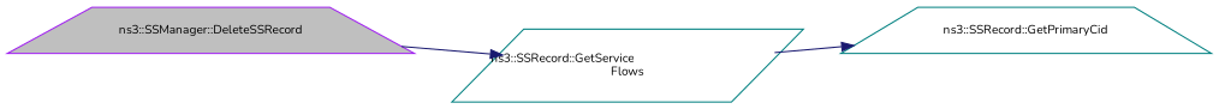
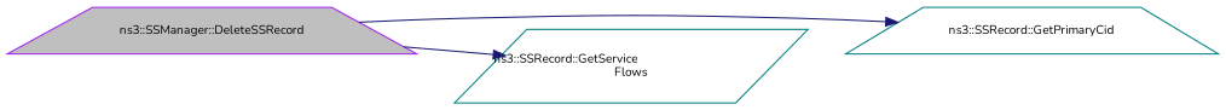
  digraph {
    fontname=Nunito
    rankdir=LR
    node [color=teal fillcolor=white fontname=Nunito fontsize=10 shape=trapezium style=filled]
    edge [color=midnightblue fontname=Nunito fontsize=10 labelfontname=Helvetica labelfontsize=10 style=solid]
    n1 [color=purple fillcolor=grey75 fontcolor=black height=0.2 label="ns3::SSManager::DeleteSSRecord" width=0.4]
    n2 [height=0.2 label="ns3::SSRecord::GetPrimaryCid" width=0.4]
    n3 [height=0.2 label="ns3::SSRecord::GetService\lFlows" shape=parallelogram width=0.4]
-   n3 -> n2
+   n1 -> n2
    n1 -> n3
  }
